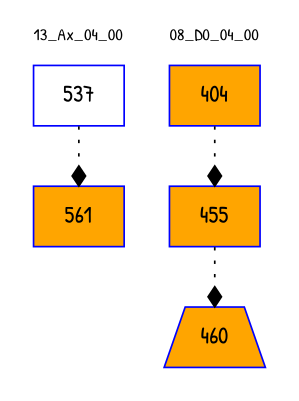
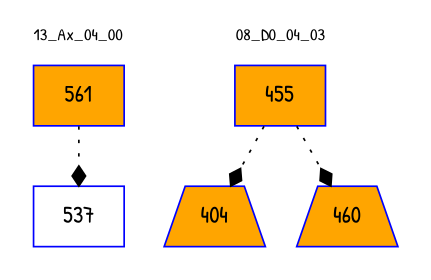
  digraph {
    fontname="Patrick Hand"
    node [color=blue fillcolor=orange fontname="Patrick Hand" shape=box style=filled]
    edge [arrowhead=diamond color=black fontname="Patrick Hand" style=dotted]
    n1 [fillcolor=white label=537]
    n2 [label=561]
    n3 [label=455]
-   n4 [label=404]
+   n4 [label=404 shape=trapezium]
    n5 [label=460 shape=trapezium]
    subgraph cluster_1 {
      color=white
      fontsize=10
      label="13_Ax_04_00"
      n1
      n2
    }
    subgraph cluster_2 {
      color=white
      fontsize=10
-     label="08_D0_04_00"
+     label="08_D0_04_03"
      n3
      n4
      n5
    }
-   n1 -> n2
-   n4 -> n3
+   n2 -> n1
+   n3 -> n4
    n3 -> n5
  }
